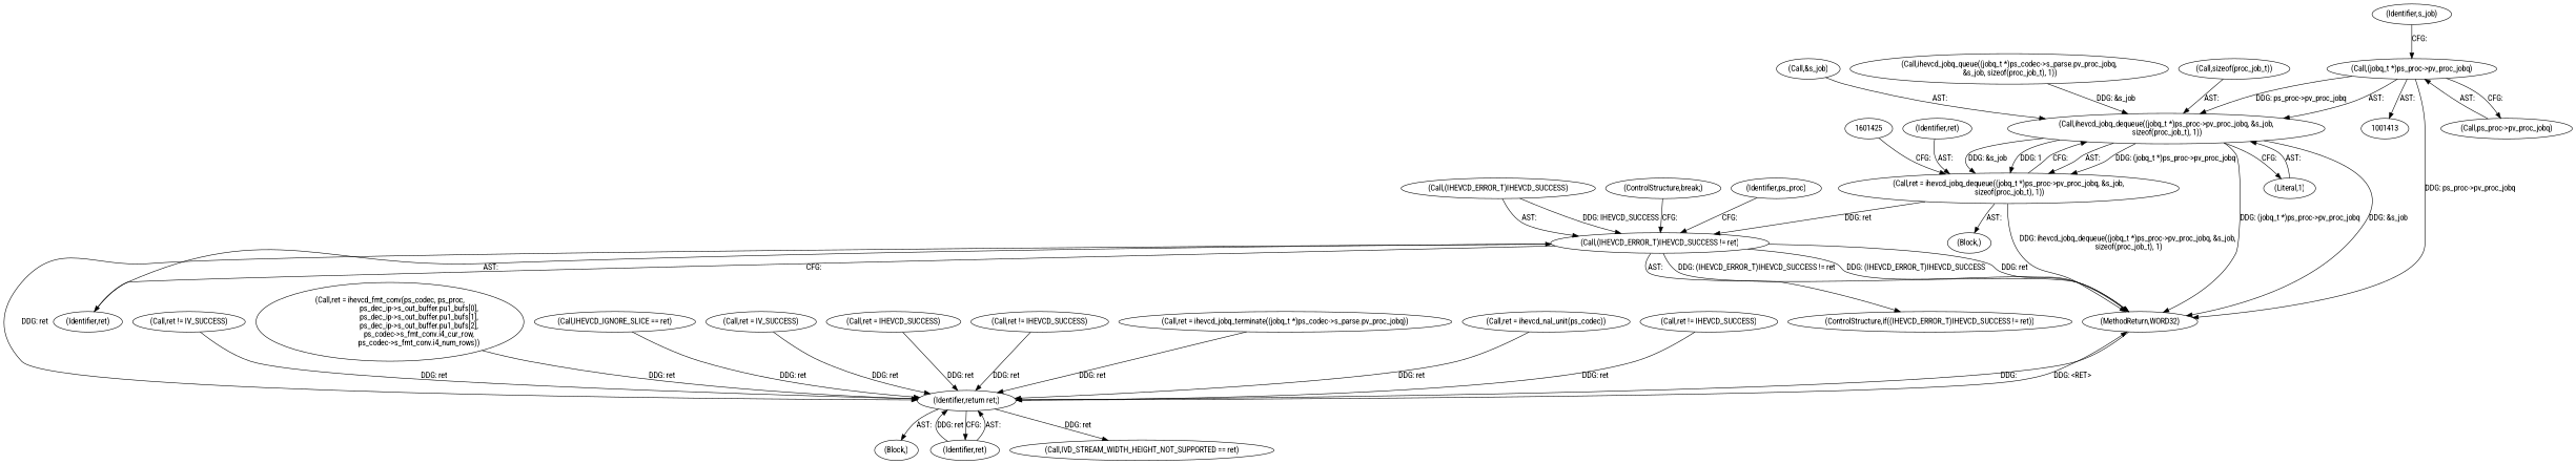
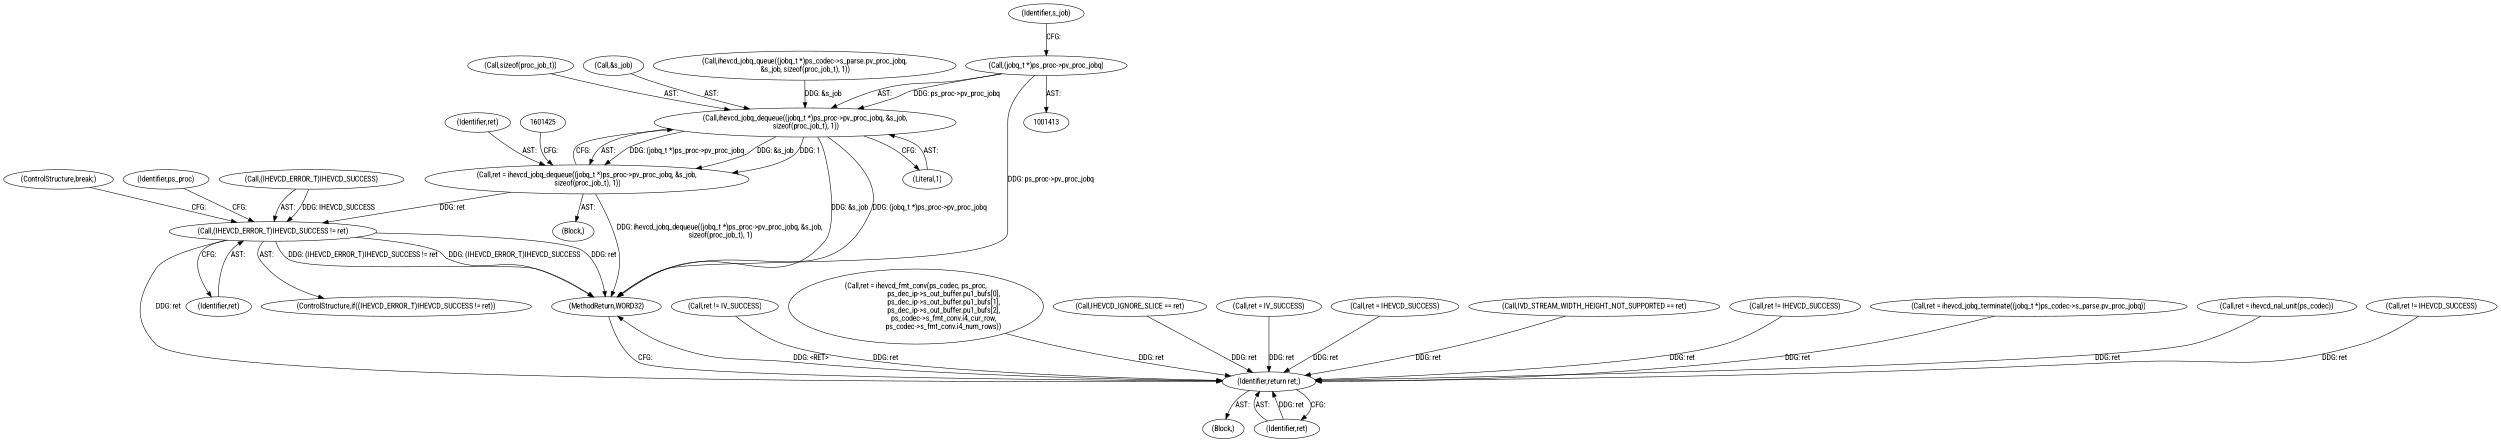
  digraph {
    fontname="Roboto Condensed"
    node [fontname="Roboto Condensed"]
    edge [fontname="Roboto Condensed"]
    n1 [label="(Call,(jobq_t *)ps_proc->pv_proc_jobq)"]
    n2 [label="(Call,ihevcd_jobq_dequeue((jobq_t *)ps_proc->pv_proc_jobq, &s_job,\n sizeof(proc_job_t), 1))"]
-   n3 [label="(Call,ps_proc->pv_proc_jobq)"]
    n4 [label="(MethodReturn,WORD32)"]
    1001413
    n6 [label="(Call,ret = ihevcd_jobq_dequeue((jobq_t *)ps_proc->pv_proc_jobq, &s_job,\n sizeof(proc_job_t), 1))"]
    n7 [label="(Literal,1)"]
    n8 [label="(Identifier,return ret;)"]
    n9 [label="(Call,(IHEVCD_ERROR_T)IHEVCD_SUCCESS != ret)"]
    n10 [label="(Block,)"]
    n11 [label="(Identifier,ret)"]
    n12 [label="(ControlStructure,if((IHEVCD_ERROR_T)IHEVCD_SUCCESS != ret))"]
    n13 [label="(Block,)"]
    n14 [label="(Identifier,ret)"]
    n15 [label="(Call,&s_job)"]
    n16 [label="(Call,(IHEVCD_ERROR_T)IHEVCD_SUCCESS)"]
    n17 [label="(Call,ret != IV_SUCCESS)"]
    n18 [label="(Call,ret = ihevcd_fmt_conv(ps_codec, ps_proc,\n                                  ps_dec_ip->s_out_buffer.pu1_bufs[0],\n                                  ps_dec_ip->s_out_buffer.pu1_bufs[1],\n                                  ps_dec_ip->s_out_buffer.pu1_bufs[2],\n                                  ps_codec->s_fmt_conv.i4_cur_row,\n                                  ps_codec->s_fmt_conv.i4_num_rows))"]
    n19 [label="(ControlStructure,break;)"]
    n20 [label="(Call,ihevcd_jobq_queue((jobq_t *)ps_codec->s_parse.pv_proc_jobq,\n &s_job, sizeof(proc_job_t), 1))"]
    n21 [label="(Call,IHEVCD_IGNORE_SLICE == ret)"]
    n22 [label="(Call,ret = IV_SUCCESS)"]
    n23 [label="(Call,ret = IHEVCD_SUCCESS)"]
    n24 [label="(Identifier,ps_proc)"]
    n25 [label="(Call,IVD_STREAM_WIDTH_HEIGHT_NOT_SUPPORTED == ret)"]
    n26 [label="(Call,sizeof(proc_job_t))"]
    n27 [label="(Identifier,s_job)"]
    n28 [label="(Call,ret != IHEVCD_SUCCESS)"]
    n29 [label="(Call,ret = ihevcd_jobq_terminate((jobq_t *)ps_codec->s_parse.pv_proc_jobq))"]
    n30 [label="(Call,ret = ihevcd_nal_unit(ps_codec))"]
    n31 [label="(Identifier,ret)"]
    n32 [label="(Call,ret != IHEVCD_SUCCESS)"]
    n33 [label=1601425]
    n1 -> n2 [label="AST: "]
    n1 -> n2 [label="DDG: ps_proc->pv_proc_jobq"]
-   n1 -> n3 [label="CFG: "]
    n1 -> n4 [label="DDG: ps_proc->pv_proc_jobq"]
    n1 -> 1001413 [label="AST: "]
    n2 -> n4 [label="DDG: &s_job"]
    n2 -> n4 [label="DDG: (jobq_t *)ps_proc->pv_proc_jobq"]
    n2 -> n6 [label="AST: "]
    n2 -> n6 [label="DDG: (jobq_t *)ps_proc->pv_proc_jobq"]
    n2 -> n6 [label="DDG: &s_job"]
    n2 -> n6 [label="DDG: 1"]
    n2 -> n7 [label="CFG: "]
-   n3 -> n1 [label="AST: "]
-   n4 -> n8 [label="DDG: "]
+   n4 -> n8 [label="CFG: "]
    n6 -> n2 [label="CFG: "]
    n6 -> n4 [label="DDG: ihevcd_jobq_dequeue((jobq_t *)ps_proc->pv_proc_jobq, &s_job,\n sizeof(proc_job_t), 1)"]
    n6 -> n9 [label="DDG: ret"]
    n6 -> n10 [label="AST: "]
    n7 -> n2 [label="AST: "]
    n8 -> n4 [label="DDG: <RET>"]
    n8 -> n13 [label="AST: "]
    n8 -> n14 [label="CFG: "]
    n9 -> n4 [label="DDG: ret"]
    n9 -> n4 [label="DDG: (IHEVCD_ERROR_T)IHEVCD_SUCCESS != ret"]
    n9 -> n4 [label="DDG: (IHEVCD_ERROR_T)IHEVCD_SUCCESS"]
    n9 -> n8 [label="DDG: ret"]
    n9 -> n11 [label="CFG: "]
    n9 -> n12 [label="AST: "]
    n11 -> n9 [label="AST: "]
    n14 -> n8 [label="AST: "]
    n14 -> n8 [label="DDG: ret"]
    n15 -> n2 [label="AST: "]
    n16 -> n9 [label="AST: "]
    n16 -> n9 [label="DDG: IHEVCD_SUCCESS"]
    n17 -> n8 [label="DDG: ret"]
    n18 -> n8 [label="DDG: ret"]
    n19 -> n9 [label="CFG: "]
    n20 -> n2 [label="DDG: &s_job"]
    n21 -> n8 [label="DDG: ret"]
    n22 -> n8 [label="DDG: ret"]
    n23 -> n8 [label="DDG: ret"]
    n24 -> n9 [label="CFG: "]
-   n8 -> n25 [label="DDG: ret"]
+   n25 -> n8 [label="DDG: ret"]
    n26 -> n2 [label="AST: "]
    n27 -> n1 [label="CFG: "]
    n28 -> n8 [label="DDG: ret"]
    n29 -> n8 [label="DDG: ret"]
    n30 -> n8 [label="DDG: ret"]
    n31 -> n6 [label="AST: "]
    n32 -> n8 [label="DDG: ret"]
    n33 -> n6 [label="CFG: "]
  }
